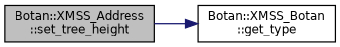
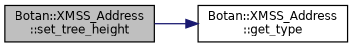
  digraph {
    rankdir=LR
    node [color=black fontname=Helvetica fontsize=10 shape=record style=filled]
    n1 [fillcolor=grey75 fontcolor=black height=0.2 label="Botan::XMSS_Address\l::set_tree_height" width=0.4]
-   n2 [fillcolor=white height=0.2 label="Botan::XMSS_Botan\l::get_type" width=0.4]
+   n2 [fillcolor=white height=0.2 label="Botan::XMSS_Address\l::get_type" width=0.4]
    n1 -> n2 [color=midnightblue fontname=Helvetica fontsize=10 labelfontname=Helvetica labelfontsize=10 style=solid]
  }
